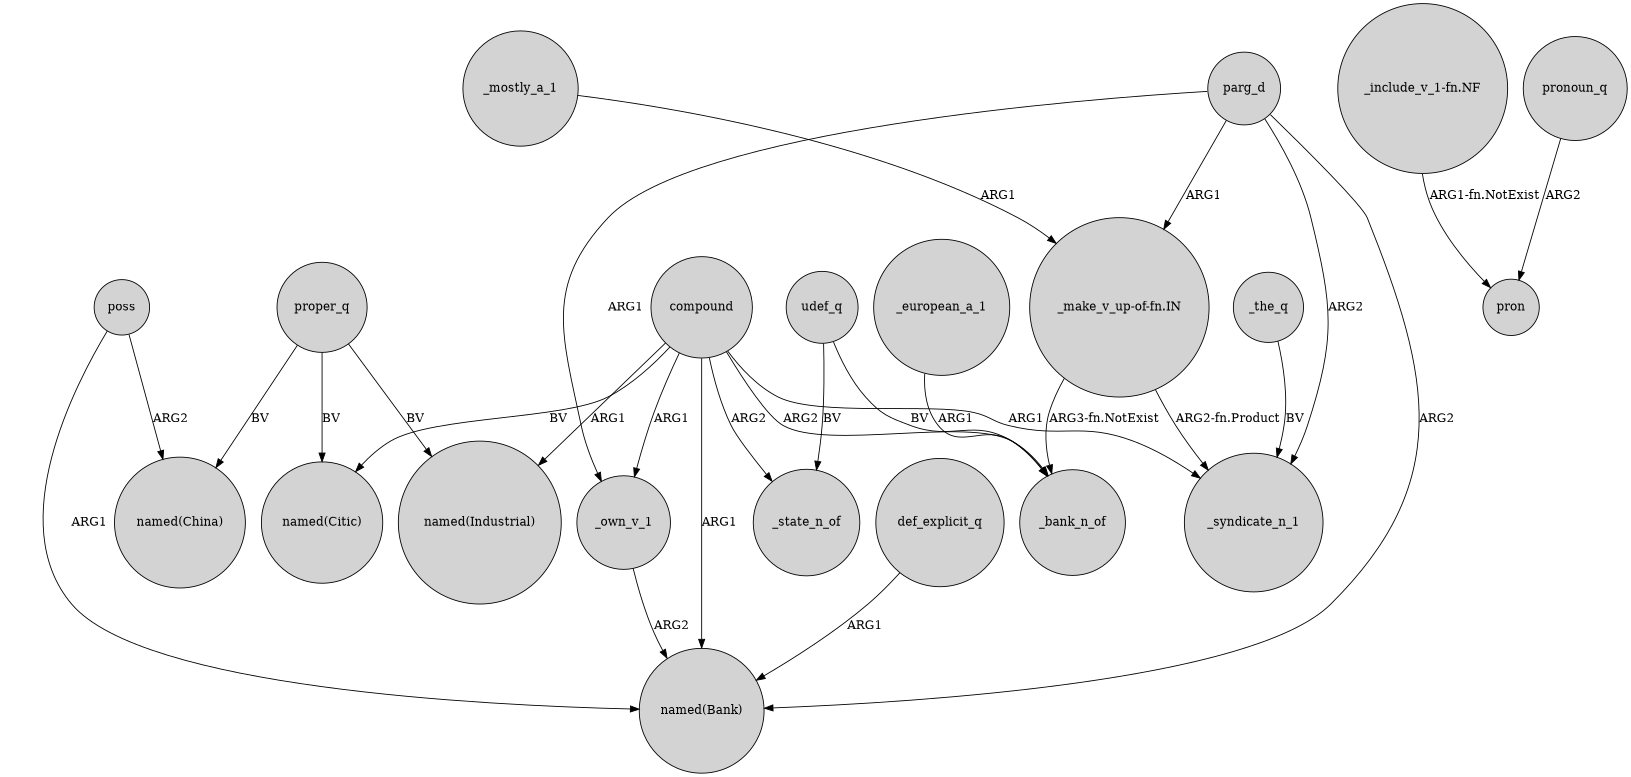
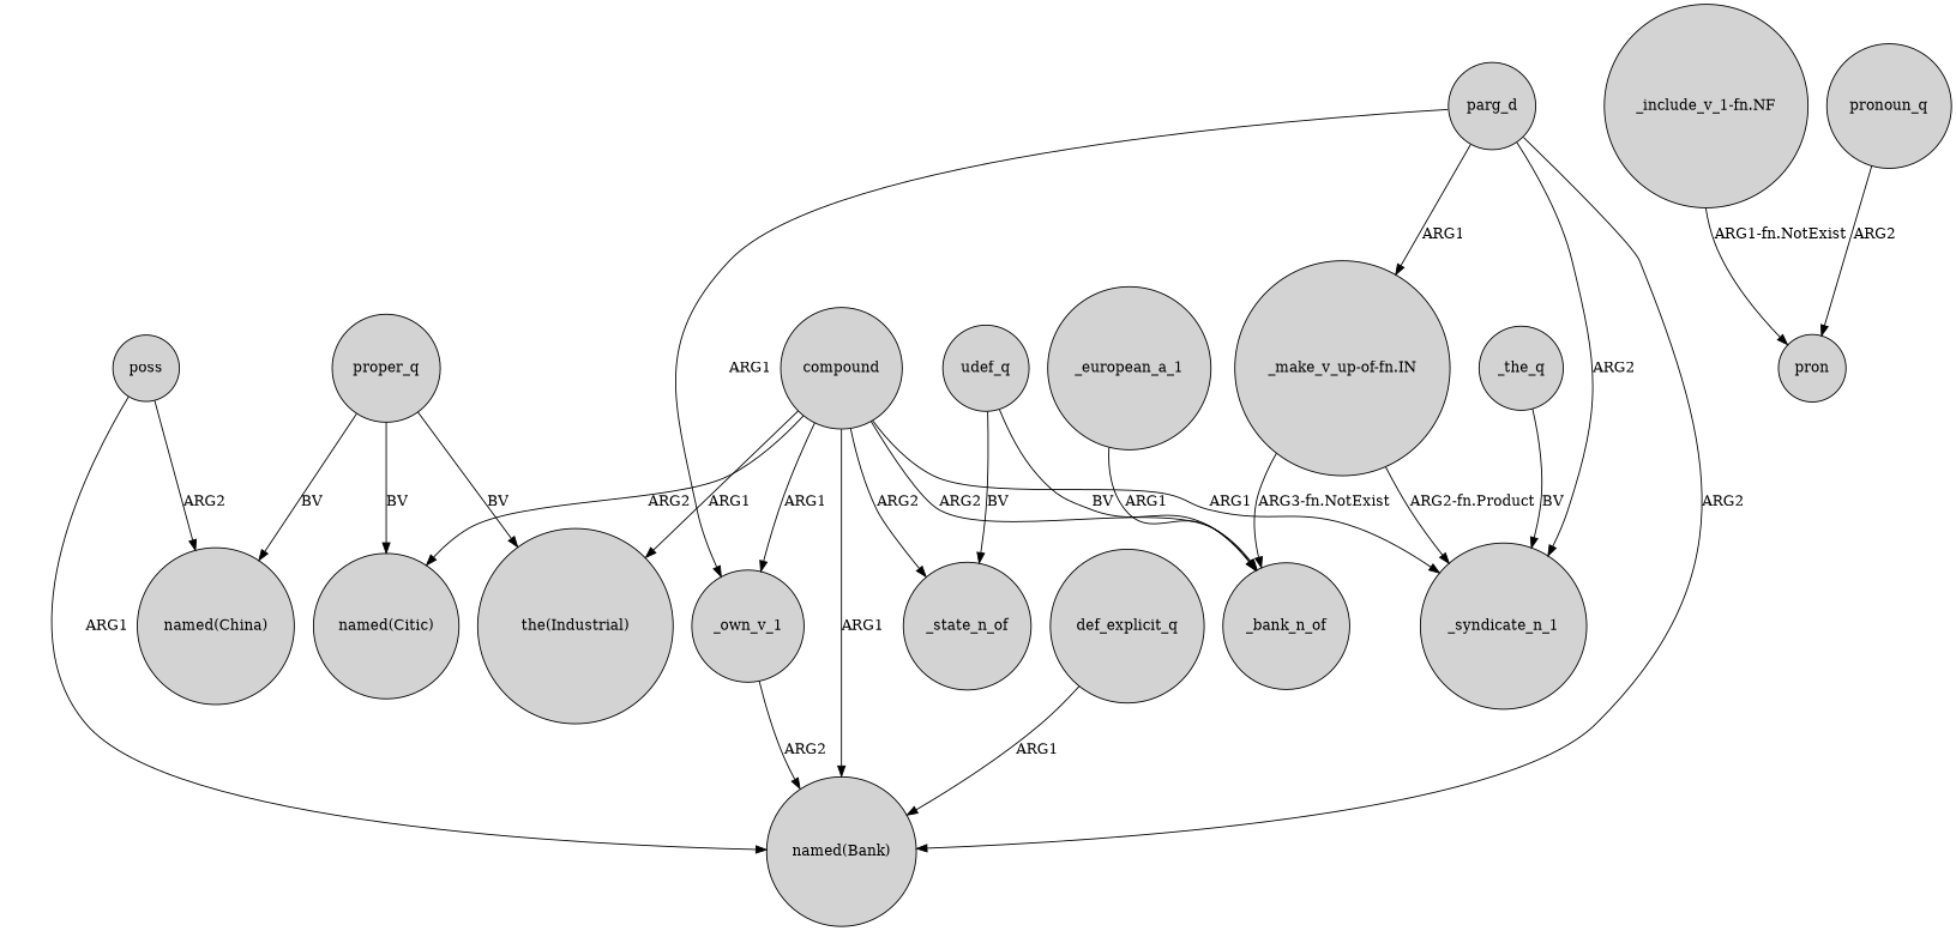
  digraph {
    node [shape=circle style=filled]
    compound
-   "named(Industrial)"
+   "named(Industrial)" [label="the(Industrial)"]
    _bank_n_of
    "named(Bank)"
    _own_v_1
    _state_n_of
    _syndicate_n_1
    "named(Citic)"
    parg_d
    "_make_v_up-of-fn.IN"
    udef_q
    "_include_v_1-fn.NF"
    pron
    poss
    "named(China)"
    pronoun_q
    proper_q
    _european_a_1
-   _mostly_a_1
    def_explicit_q
    _the_q
    compound -> "named(Industrial)" [label=ARG1]
    compound -> _bank_n_of [label=ARG2]
    compound -> "named(Bank)" [label=ARG1]
    compound -> _own_v_1 [label=ARG1]
    compound -> _state_n_of [label=ARG2]
    compound -> _syndicate_n_1 [label=ARG1]
-   compound -> "named(Citic)" [label=BV]
+   compound -> "named(Citic)" [label=ARG2]
    _own_v_1 -> "named(Bank)" [label=ARG2]
    parg_d -> "named(Bank)" [label=ARG2]
    parg_d -> _own_v_1 [label=ARG1]
    parg_d -> _syndicate_n_1 [label=ARG2]
    parg_d -> "_make_v_up-of-fn.IN" [label=ARG1]
    "_make_v_up-of-fn.IN" -> _bank_n_of [label="ARG3-fn.NotExist"]
    "_make_v_up-of-fn.IN" -> _syndicate_n_1 [label="ARG2-fn.Product"]
    udef_q -> _bank_n_of [label=BV]
    udef_q -> _state_n_of [label=BV]
    "_include_v_1-fn.NF" -> pron [label="ARG1-fn.NotExist"]
    poss -> "named(Bank)" [label=ARG1]
    poss -> "named(China)" [label=ARG2]
    pronoun_q -> pron [label=ARG2]
    proper_q -> "named(Industrial)" [label=BV]
    proper_q -> "named(Citic)" [label=BV]
    proper_q -> "named(China)" [label=BV]
    _european_a_1 -> _bank_n_of [label=ARG1]
-   _mostly_a_1 -> "_make_v_up-of-fn.IN" [label=ARG1]
    def_explicit_q -> "named(Bank)" [label=ARG1]
    _the_q -> _syndicate_n_1 [label=BV]
  }
